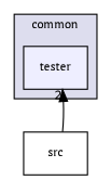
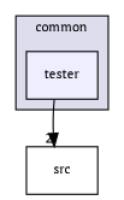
  digraph {
    compound=true
    fontname="PT Serif"
    node [fontname="PT Serif" fontsize=10 shape=box]
    n1 [fillcolor="#eeeeff" label=tester pencolor=black style=filled]
    n2 [label=src]
    subgraph cluster_1 {
      bgcolor="#ddddee"
      fontsize=10
      label=common
      pencolor=black
      n1
    }
-   n2 -> n1 [headlabel=2 labeldistance=1.5 labelfontname=Helvetica labelfontsize=10 fontname="PT Serif"]
+   n1 -> n2 [headlabel=2 labeldistance=1.5 labelfontname=Helvetica labelfontsize=10 fontname="PT Serif"]
  }
